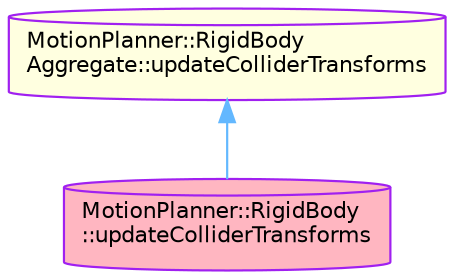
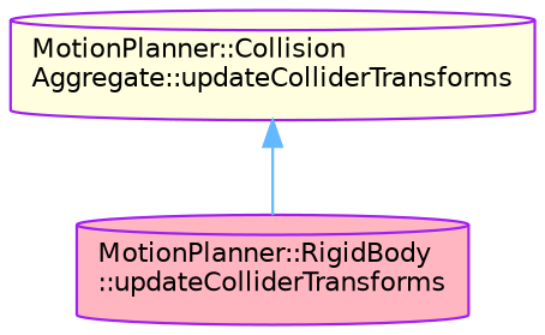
  digraph {
    rankdir=TB
    node [color=purple fontname=Helvetica fontsize=10 shape=cylinder style=filled]
-   n1 [fillcolor=lightyellow fontcolor=black height=0.2 label="MotionPlanner::RigidBody\lAggregate::updateColliderTransforms" width=0.4]
+   n1 [fillcolor=lightyellow fontcolor=black height=0.2 label="MotionPlanner::Collision\lAggregate::updateColliderTransforms" width=0.4]
    n2 [fillcolor=lightpink height=0.2 label="MotionPlanner::RigidBody\l::updateColliderTransforms" width=0.4]
    n1 -> n2 [color=steelblue1 dir=back fontname=Helvetica fontsize=10 labelfontname=Helvetica labelfontsize=10 style=solid]
  }
